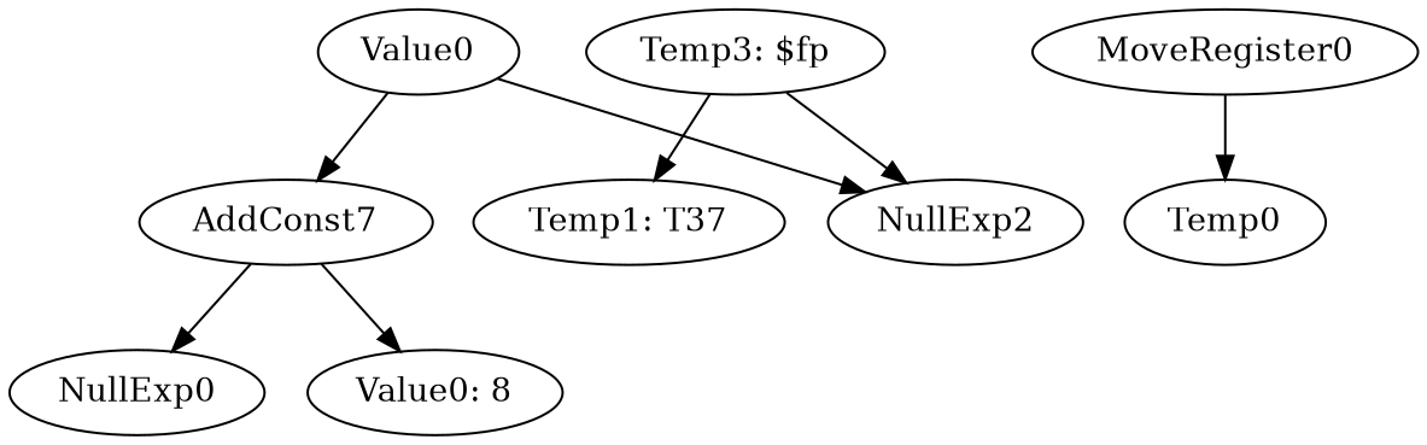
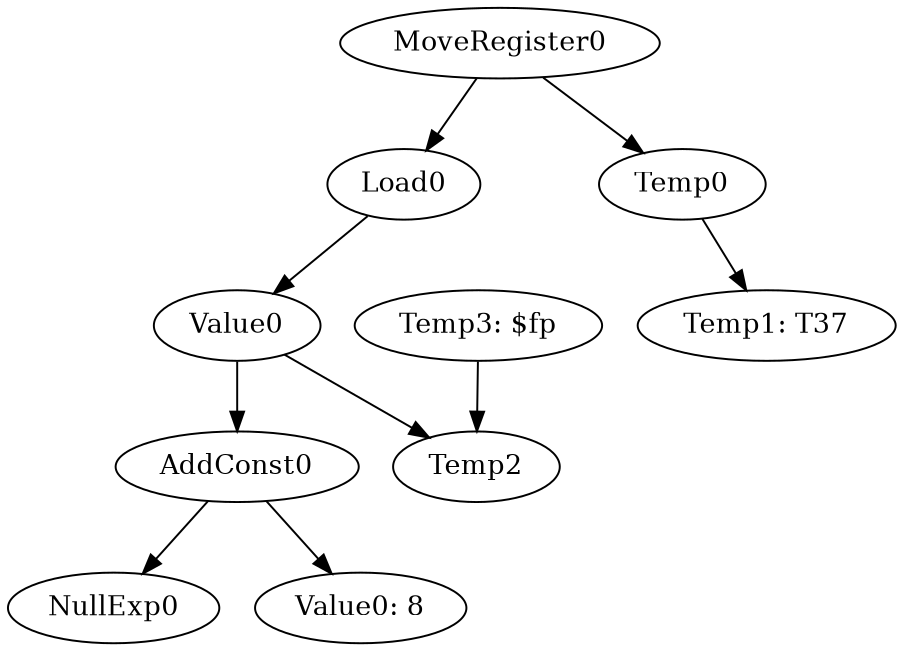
  digraph {
    ordering=out
    n1 [label=Value0]
-   AddConst0 [label=AddConst7]
-   Temp2 [label=NullExp2]
+   Load0
+   AddConst0
+   Temp2
    NullExp0
    "Value0: 8"
    Temp0
    "Temp1: T37"
    "Temp3: $fp"
    MoveRegister0
    n1 -> AddConst0
    n1 -> Temp2
+   Load0 -> n1
    AddConst0 -> NullExp0
    AddConst0 -> "Value0: 8"
-   "Temp3: $fp" -> "Temp1: T37"
+   Temp0 -> "Temp1: T37"
    "Temp3: $fp" -> Temp2
+   MoveRegister0 -> Load0
    MoveRegister0 -> Temp0
  }
